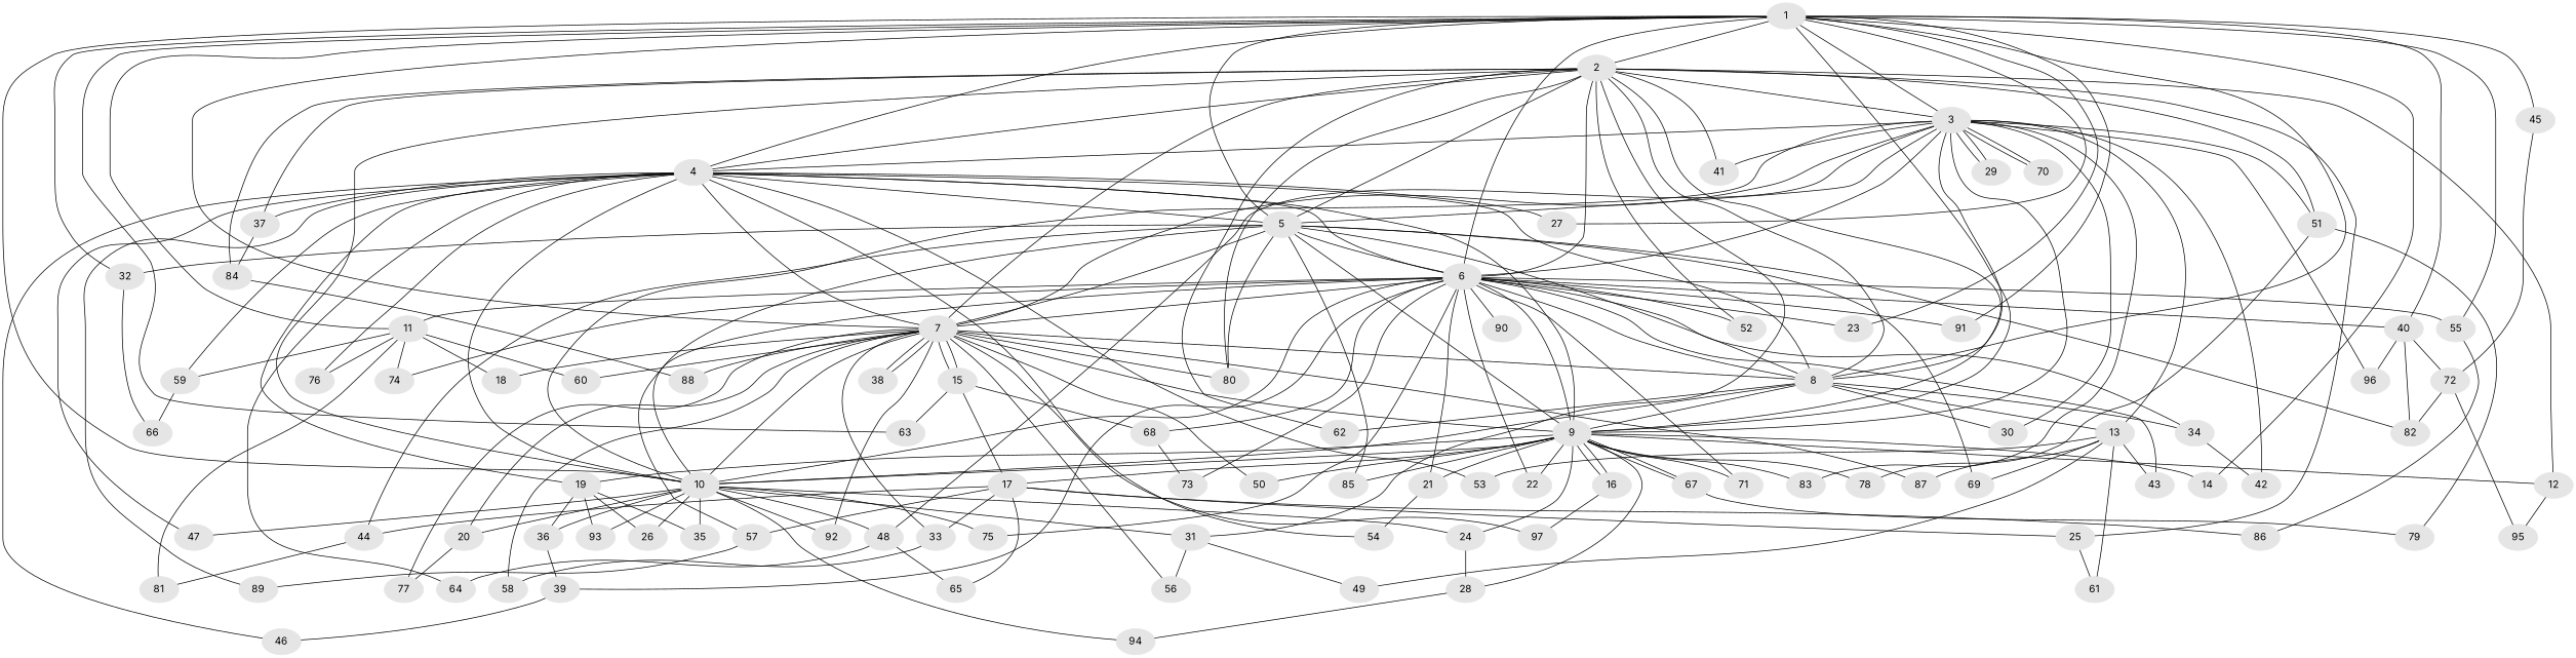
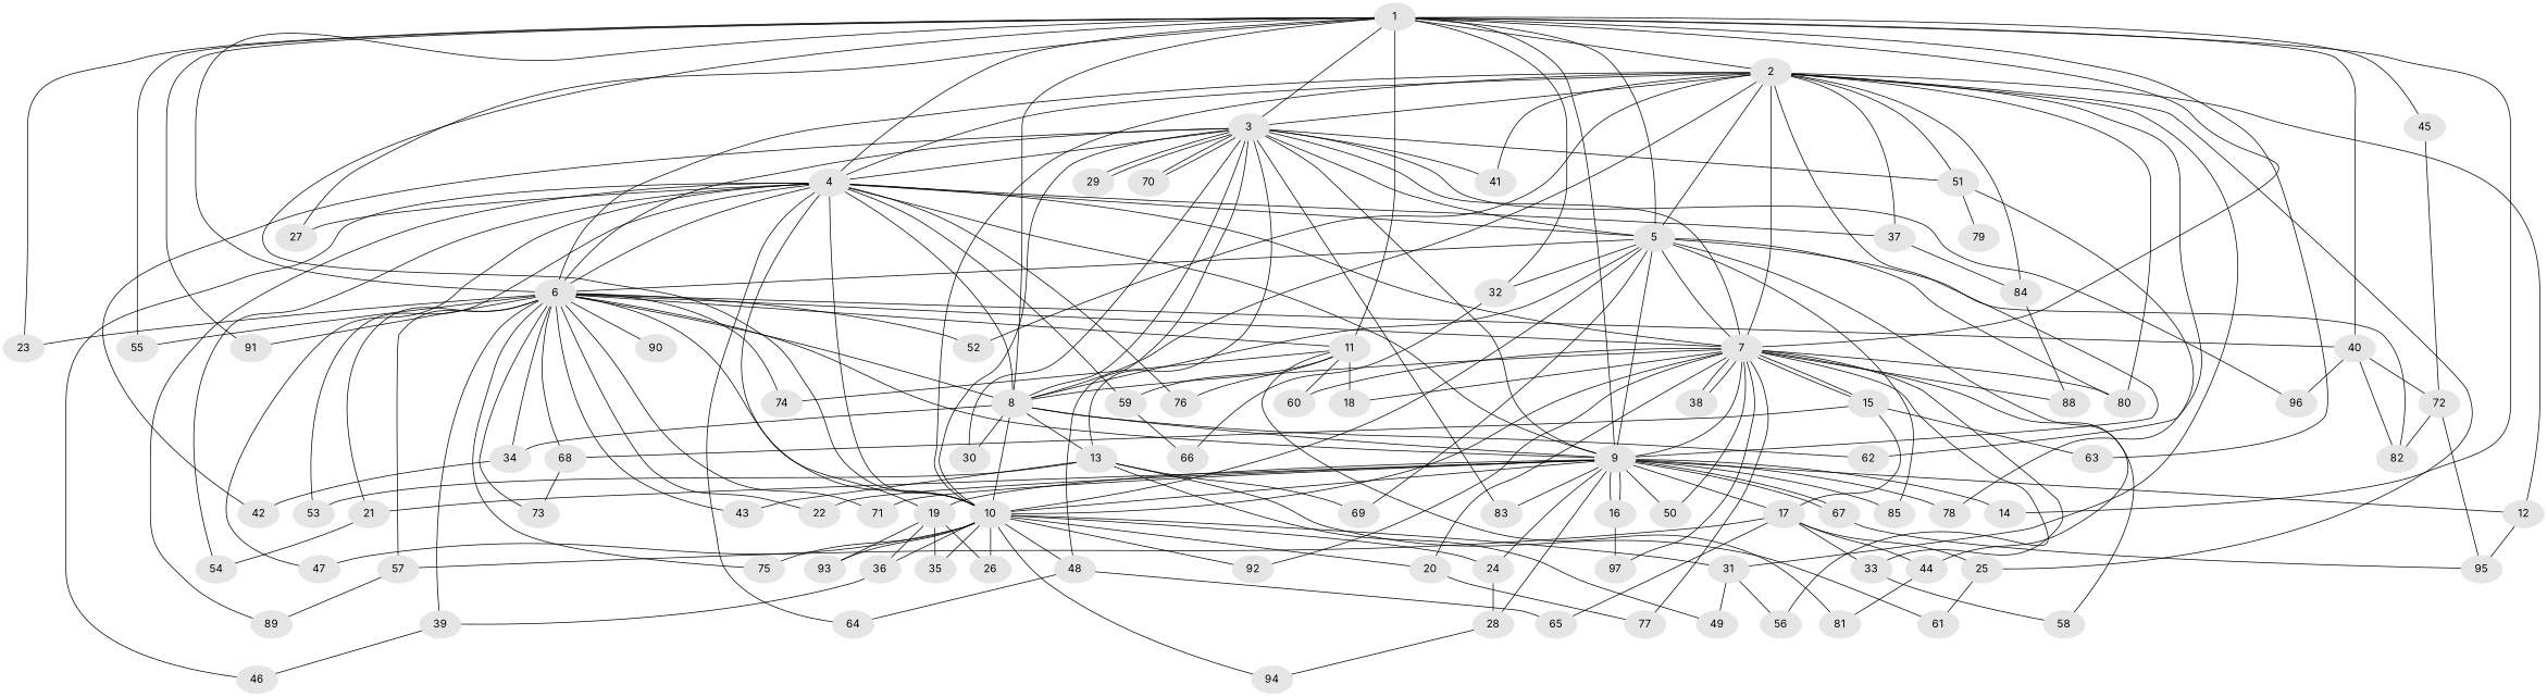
  graph {
    fontname=Inter
    node [color=gray90 fontname=Inter style=filled]
    edge [fontname=Inter]
    1
    2
    3
    4
    5
    6
    7
    8
    9
    10
    11
    14
    23
    27
    32
    40
    45
    55
    63
    91
    12
    25
    31
    37
    41
    51
    52
    62
    80
    84
    13
    29
    30
    42
    48
    70
    83
    96
    19
    46
    47
    53
    54
    59
    64
    76
    89
    44
    69
    82
    85
    90
    21
    22
    34
    39
    43
    57
    68
    71
    73
    74
    75
    15
    18
    20
    33
    38
    50
    56
    58
    60
    77
-   87
    88
    92
    97
    16
    17
    24
    28
    67
    78
    26
    35
    36
    93
    94
    81
    66
    72
-   86
    95
    61
    49
    79
    65
    1 -- 2
    1 -- 3
    1 -- 4
    1 -- 5
    1 -- 6
    1 -- 7
    1 -- 8
    1 -- 9
    1 -- 10
    1 -- 11
    1 -- 14
    1 -- 23
    1 -- 27
    1 -- 32
    1 -- 40
    1 -- 45
    1 -- 55
    1 -- 63
    1 -- 91
    2 -- 3
    2 -- 4
    2 -- 5
    2 -- 6
    2 -- 7
    2 -- 8
    2 -- 9
    2 -- 10
    2 -- 12
    2 -- 25
    2 -- 31
    2 -- 37
    2 -- 41
    2 -- 51
    2 -- 52
    2 -- 62
    2 -- 80
    2 -- 84
    3 -- 4
    3 -- 5
    3 -- 6
    3 -- 7
    3 -- 8
    3 -- 9
    3 -- 10
    3 -- 41
    3 -- 51
    3 -- 13
    3 -- 29
    3 -- 29
    3 -- 30
    3 -- 42
    3 -- 48
    3 -- 70
    3 -- 70
    3 -- 83
    3 -- 96
    4 -- 5
    4 -- 6
    4 -- 7
    4 -- 8
    4 -- 9
    4 -- 10
    4 -- 27
    4 -- 37
    4 -- 19
    4 -- 46
    4 -- 47
    4 -- 53
    4 -- 54
    4 -- 59
    4 -- 64
    4 -- 76
    4 -- 89
    5 -- 6
    5 -- 7
    5 -- 8
    5 -- 9
    5 -- 10
    5 -- 32
    5 -- 80
    5 -- 44
    5 -- 69
    5 -- 82
    5 -- 85
    6 -- 7
    6 -- 8
    6 -- 9
    6 -- 10
    6 -- 11
    6 -- 23
    6 -- 40
    6 -- 55
    6 -- 91
    6 -- 52
    6 -- 90
    6 -- 21
    6 -- 22
    6 -- 34
    6 -- 39
    6 -- 43
    6 -- 57
    6 -- 68
    6 -- 71
    6 -- 73
    6 -- 74
    6 -- 75
    7 -- 8
    7 -- 9
    7 -- 10
    7 -- 80
    7 -- 15
    7 -- 15
    7 -- 18
    7 -- 20
    7 -- 33
    7 -- 38
    7 -- 38
    7 -- 50
    7 -- 56
    7 -- 58
    7 -- 60
    7 -- 77
-   7 -- 87
    7 -- 88
    7 -- 92
    7 -- 97
    8 -- 9
    8 -- 10
    8 -- 62
    8 -- 13
    8 -- 30
    8 -- 34
    9 -- 10
    9 -- 14
    9 -- 12
    9 -- 83
    9 -- 19
    9 -- 85
    9 -- 21
    9 -- 22
    9 -- 71
    9 -- 50
    9 -- 16
    9 -- 16
    9 -- 17
    9 -- 24
    9 -- 28
    9 -- 67
    9 -- 67
    9 -- 78
    10 -- 31
    10 -- 48
    10 -- 47
    10 -- 75
    10 -- 20
    10 -- 92
    10 -- 24
    10 -- 26
    10 -- 35
    10 -- 36
    10 -- 93
    10 -- 94
    11 -- 59
    11 -- 76
    11 -- 74
    11 -- 18
    11 -- 60
    11 -- 81
    32 -- 66
    40 -- 96
    40 -- 82
    40 -- 72
    45 -- 72
-   55 -- 86
    12 -- 95
    25 -- 61
    31 -- 56
    31 -- 49
    37 -- 84
    51 -- 78
    51 -- 79
    84 -- 88
    13 -- 53
    13 -- 69
    13 -- 43
-   13 -- 87
    13 -- 61
    13 -- 49
    48 -- 64
    48 -- 65
    19 -- 26
    19 -- 35
    19 -- 36
    19 -- 93
    59 -- 66
    44 -- 81
    21 -- 54
    34 -- 42
    39 -- 46
    57 -- 89
    68 -- 73
    15 -- 63
    15 -- 68
    15 -- 17
    20 -- 77
    33 -- 58
    16 -- 97
    17 -- 25
    17 -- 44
    17 -- 57
    17 -- 33
-   17 -- 86
    17 -- 65
    24 -- 28
    28 -- 94
-   67 -- 79
+   67 -- 95
    36 -- 39
    72 -- 82
    72 -- 95
  }
